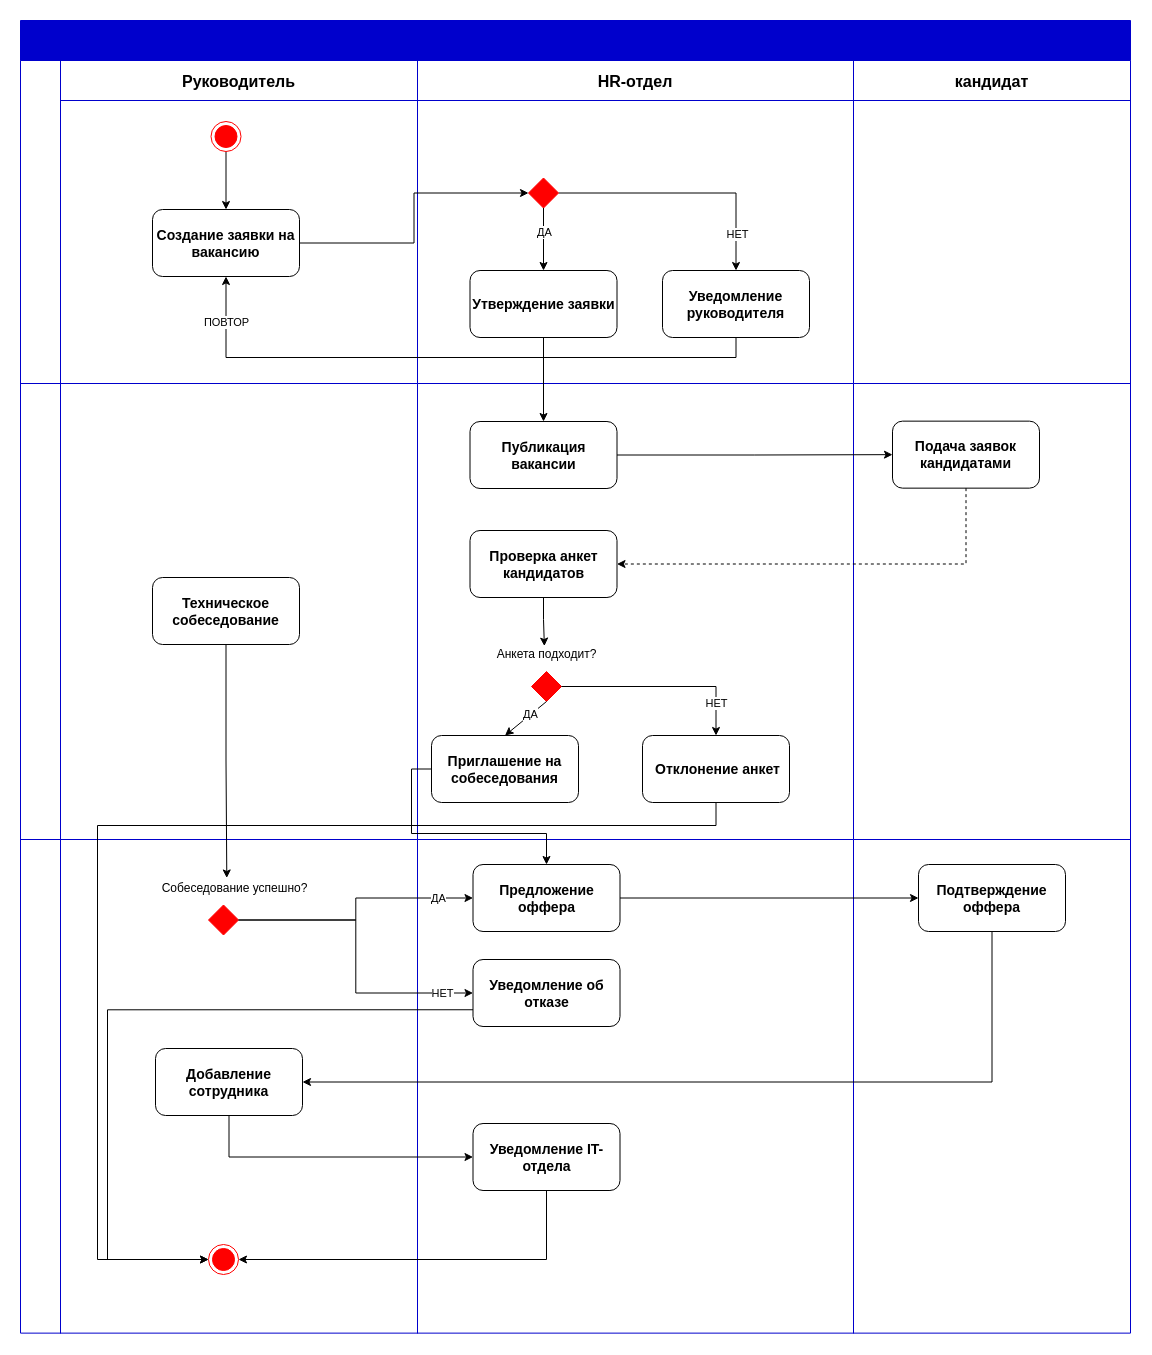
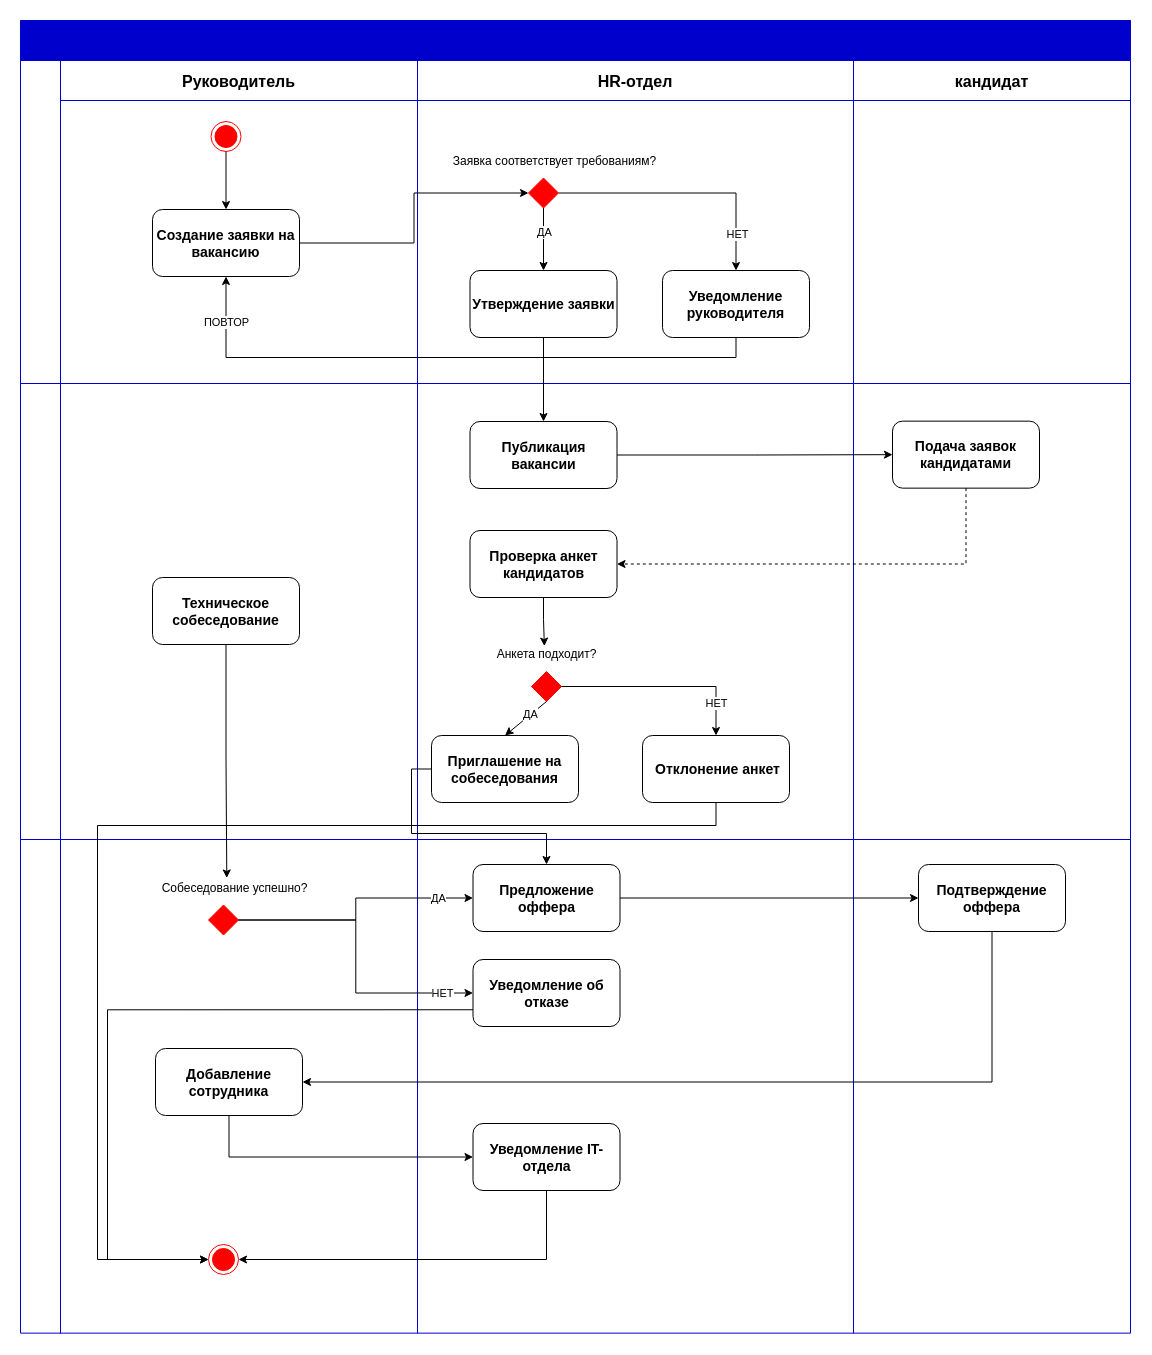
  <mxCell id="0" />
  <mxCell id="1" parent="0" />
  <mxCell id="2" value="" style="shape=table;childLayout=tableLayout;startSize=40;collapsible=0;recursiveResize=0;expand=0;fontSize=16;fontStyle=1;fillColor=#0000CC;fontColor=#ffffff;strokeColor=#0000CC;" vertex="1" parent="1"><mxGeometry x="20" y="20" width="1110" height="1312.631" as="geometry" /></mxCell>
  <mxCell id="3" value="" style="shape=tableRow;horizontal=0;swimlaneHead=0;swimlaneBody=0;top=0;left=0;strokeColor=inherit;bottom=0;right=0;dropTarget=0;fontStyle=1;fillColor=none;points=[[0,0.5],[1,0.5]];portConstraint=eastwest;startSize=40;collapsible=0;recursiveResize=0;expand=0;fontSize=16;" vertex="1" parent="2"><mxGeometry y="40" width="1110" height="323" as="geometry" /></mxCell>
  <mxCell id="4" value="Руководитель" style="swimlane;swimlaneHead=0;swimlaneBody=0;fontStyle=1;strokeColor=inherit;connectable=0;fillColor=none;startSize=40;collapsible=0;recursiveResize=0;expand=0;fontSize=16;" vertex="1" parent="3"><mxGeometry x="40" width="357" height="323" as="geometry"><mxRectangle width="357" height="323" as="alternateBounds" /></mxGeometry></mxCell>
  <mxCell id="5" style="edgeStyle=orthogonalEdgeStyle;rounded=0;orthogonalLoop=1;jettySize=auto;html=1;exitX=0.5;exitY=1;exitDx=0;exitDy=0;entryX=0.5;entryY=0;entryDx=0;entryDy=0;" edge="1" parent="4" source="6" target="7"><mxGeometry relative="1" as="geometry" /></mxCell>
  <mxCell id="6" value="" style="ellipse;html=1;shape=endState;fillColor=#FF0000;fontColor=#ffffff;strokeColor=#FF0000;" vertex="1" parent="4"><mxGeometry x="150.5" y="61" width="30" height="30" as="geometry" /></mxCell>
  <mxCell id="7" value="&lt;b&gt;&lt;font style=&quot;font-size: 14px;&quot;&gt;Создание заявки на вакансию&lt;/font&gt;&lt;/b&gt;" style="rounded=1;whiteSpace=wrap;html=1;" vertex="1" parent="4"><mxGeometry x="92" y="149" width="147" height="67" as="geometry" /></mxCell>
  <mxCell id="8" value="HR-отдел" style="swimlane;swimlaneHead=0;swimlaneBody=0;fontStyle=1;strokeColor=inherit;connectable=0;fillColor=none;startSize=40;collapsible=0;recursiveResize=0;expand=0;fontSize=16;" vertex="1" parent="3"><mxGeometry x="397" width="436" height="323" as="geometry"><mxRectangle width="436" height="323" as="alternateBounds" /></mxGeometry></mxCell>
  <mxCell id="9" style="edgeStyle=orthogonalEdgeStyle;rounded=0;orthogonalLoop=1;jettySize=auto;html=1;exitX=0.5;exitY=1;exitDx=0;exitDy=0;entryX=0.5;entryY=0;entryDx=0;entryDy=0;" edge="1" parent="8" source="13" target="15"><mxGeometry relative="1" as="geometry" /></mxCell>
  <mxCell id="10" value="ДА" style="edgeLabel;html=1;align=center;verticalAlign=middle;resizable=0;points=[];" vertex="1" connectable="0" parent="9"><mxGeometry x="-0.197" relative="1" as="geometry"><mxPoint y="-1" as="offset" /></mxGeometry></mxCell>
  <mxCell id="11" style="edgeStyle=orthogonalEdgeStyle;rounded=0;orthogonalLoop=1;jettySize=auto;html=1;exitX=1;exitY=0.5;exitDx=0;exitDy=0;entryX=0.5;entryY=0;entryDx=0;entryDy=0;" edge="1" parent="8" source="13" target="16"><mxGeometry relative="1" as="geometry" /></mxCell>
  <mxCell id="12" value="НЕТ" style="edgeLabel;html=1;align=center;verticalAlign=middle;resizable=0;points=[];" vertex="1" connectable="0" parent="11"><mxGeometry x="0.707" y="1" relative="1" as="geometry"><mxPoint as="offset" /></mxGeometry></mxCell>
  <mxCell id="13" value="" style="rhombus;fillColor=#FF0000;strokeColor=#FF0000;fontColor=#ffffff;" vertex="1" parent="8"><mxGeometry x="111" y="117.5" width="30" height="30" as="geometry" /></mxCell>
+ <mxCell id="14" value="Заявка соответствует требованиям?" style="text;html=1;align=center;verticalAlign=middle;resizable=0;points=[];autosize=1;strokeColor=none;fillColor=none;" vertex="1" parent="8"><mxGeometry x="26" y="88" width="221" height="26" as="geometry" /></mxCell>
  <mxCell id="15" value="&lt;b&gt;&lt;font style=&quot;font-size: 14px;&quot;&gt;Утверждение заявки&lt;/font&gt;&lt;/b&gt;" style="rounded=1;whiteSpace=wrap;html=1;" vertex="1" parent="8"><mxGeometry x="52.5" y="210" width="147" height="67" as="geometry" /></mxCell>
  <mxCell id="16" value="&lt;font style=&quot;font-size: 14px;&quot;&gt;&lt;b&gt;Уведомление руководителя&lt;/b&gt;&lt;/font&gt;" style="rounded=1;whiteSpace=wrap;html=1;" vertex="1" parent="8"><mxGeometry x="245" y="210" width="147" height="67" as="geometry" /></mxCell>
  <mxCell id="17" value="кандидат" style="swimlane;swimlaneHead=0;swimlaneBody=0;fontStyle=1;strokeColor=inherit;connectable=0;fillColor=none;startSize=40;collapsible=0;recursiveResize=0;expand=0;fontSize=16;" vertex="1" parent="3"><mxGeometry x="833" width="277" height="323" as="geometry"><mxRectangle width="277" height="323" as="alternateBounds" /></mxGeometry></mxCell>
  <mxCell id="18" style="edgeStyle=orthogonalEdgeStyle;rounded=0;orthogonalLoop=1;jettySize=auto;html=1;exitX=1;exitY=0.5;exitDx=0;exitDy=0;entryX=0;entryY=0.5;entryDx=0;entryDy=0;" edge="1" parent="3" source="7" target="13"><mxGeometry relative="1" as="geometry" /></mxCell>
  <mxCell id="19" style="edgeStyle=orthogonalEdgeStyle;rounded=0;orthogonalLoop=1;jettySize=auto;html=1;exitX=0.5;exitY=1;exitDx=0;exitDy=0;entryX=0.5;entryY=1;entryDx=0;entryDy=0;" edge="1" parent="3" source="16" target="7"><mxGeometry relative="1" as="geometry" /></mxCell>
  <mxCell id="20" value="ПОВТОР" style="edgeLabel;html=1;align=center;verticalAlign=middle;resizable=0;points=[];" vertex="1" connectable="0" parent="19"><mxGeometry x="0.853" relative="1" as="geometry"><mxPoint as="offset" /></mxGeometry></mxCell>
  <mxCell id="21" value="" style="shape=tableRow;horizontal=0;swimlaneHead=0;swimlaneBody=0;top=0;left=0;strokeColor=inherit;bottom=0;right=0;dropTarget=0;fontStyle=1;fillColor=none;points=[[0,0.5],[1,0.5]];portConstraint=eastwest;startSize=40;collapsible=0;recursiveResize=0;expand=0;fontSize=16;" vertex="1" parent="2"><mxGeometry y="363" width="1110" height="456" as="geometry" /></mxCell>
  <mxCell id="22" value="" style="swimlane;swimlaneHead=0;swimlaneBody=0;fontStyle=0;connectable=0;strokeColor=inherit;fillColor=none;startSize=0;collapsible=0;recursiveResize=0;expand=0;fontSize=16;" vertex="1" parent="21"><mxGeometry x="40" width="357" height="456" as="geometry"><mxRectangle width="357" height="456" as="alternateBounds" /></mxGeometry></mxCell>
  <mxCell id="23" value="&lt;font style=&quot;font-size: 14px;&quot;&gt;&lt;b&gt;Техническое собеседование&lt;/b&gt;&lt;/font&gt;" style="rounded=1;whiteSpace=wrap;html=1;" vertex="1" parent="22"><mxGeometry x="92" y="194" width="147" height="67" as="geometry" /></mxCell>
  <mxCell id="24" value="" style="swimlane;swimlaneHead=0;swimlaneBody=0;fontStyle=0;connectable=0;strokeColor=inherit;fillColor=none;startSize=0;collapsible=0;recursiveResize=0;expand=0;fontSize=16;" vertex="1" parent="21"><mxGeometry x="397" width="436" height="456" as="geometry"><mxRectangle width="436" height="456" as="alternateBounds" /></mxGeometry></mxCell>
  <mxCell id="25" value="&lt;font style=&quot;font-size: 14px;&quot;&gt;&lt;b&gt;Публикация вакансии&lt;/b&gt;&lt;/font&gt;" style="rounded=1;whiteSpace=wrap;html=1;" vertex="1" parent="24"><mxGeometry x="52.5" y="38" width="147" height="67" as="geometry" /></mxCell>
  <mxCell id="26" value="&lt;font style=&quot;font-size: 14px;&quot;&gt;&lt;b&gt;Проверка анкет кандидатов&lt;/b&gt;&lt;/font&gt;" style="rounded=1;whiteSpace=wrap;html=1;" vertex="1" parent="24"><mxGeometry x="52.5" y="147" width="147" height="67" as="geometry" /></mxCell>
  <mxCell id="27" value="&lt;font style=&quot;font-size: 14px;&quot;&gt;&lt;b&gt;Приглашение на собеседования&lt;/b&gt;&lt;/font&gt;" style="rounded=1;whiteSpace=wrap;html=1;" vertex="1" parent="24"><mxGeometry x="14" y="352" width="147" height="67" as="geometry" /></mxCell>
  <mxCell id="28" value="&lt;font style=&quot;font-size: 14px;&quot;&gt;&lt;b&gt;&amp;nbsp;Отклонение анкет&lt;/b&gt;&lt;/font&gt;" style="rounded=1;whiteSpace=wrap;html=1;" vertex="1" parent="24"><mxGeometry x="225" y="352" width="147" height="67" as="geometry" /></mxCell>
  <mxCell id="29" value="" style="swimlane;swimlaneHead=0;swimlaneBody=0;fontStyle=0;connectable=0;strokeColor=inherit;fillColor=none;startSize=0;collapsible=0;recursiveResize=0;expand=0;fontSize=16;" vertex="1" parent="21"><mxGeometry x="833" width="277" height="456" as="geometry"><mxRectangle width="277" height="456" as="alternateBounds" /></mxGeometry></mxCell>
  <mxCell id="30" value="&lt;font style=&quot;font-size: 14px;&quot;&gt;&lt;b&gt;Подача заявок кандидатами&lt;/b&gt;&lt;/font&gt;" style="rounded=1;whiteSpace=wrap;html=1;" vertex="1" parent="29"><mxGeometry x="39" y="37.65" width="147" height="67" as="geometry" /></mxCell>
  <mxCell id="31" style="edgeStyle=orthogonalEdgeStyle;rounded=0;orthogonalLoop=1;jettySize=auto;html=1;exitX=1;exitY=0.5;exitDx=0;exitDy=0;entryX=0;entryY=0.5;entryDx=0;entryDy=0;" edge="1" parent="21" source="25" target="30"><mxGeometry relative="1" as="geometry" /></mxCell>
  <mxCell id="32" style="edgeStyle=orthogonalEdgeStyle;rounded=0;orthogonalLoop=1;jettySize=auto;html=1;exitX=0.5;exitY=1;exitDx=0;exitDy=0;entryX=1;entryY=0.5;entryDx=0;entryDy=0;dashed=1;" edge="1" parent="21" source="30" target="26"><mxGeometry relative="1" as="geometry" /></mxCell>
  <mxCell id="33" style="edgeStyle=orthogonalEdgeStyle;rounded=0;orthogonalLoop=1;jettySize=auto;html=1;exitX=0;exitY=0.5;exitDx=0;exitDy=0;" edge="1" parent="21" source="27" target="43"><mxGeometry relative="1" as="geometry" /></mxCell>
  <mxCell id="34" value="" style="shape=tableRow;horizontal=0;swimlaneHead=0;swimlaneBody=0;top=0;left=0;strokeColor=inherit;bottom=0;right=0;dropTarget=0;fontStyle=1;fillColor=none;points=[[0,0.5],[1,0.5]];portConstraint=eastwest;startSize=40;collapsible=0;recursiveResize=0;expand=0;fontSize=16;" vertex="1" parent="2"><mxGeometry y="819" width="1110" height="494" as="geometry" /></mxCell>
  <mxCell id="35" value="" style="swimlane;swimlaneHead=0;swimlaneBody=0;fontStyle=0;connectable=0;strokeColor=inherit;fillColor=none;startSize=0;collapsible=0;recursiveResize=0;expand=0;fontSize=16;" vertex="1" parent="34"><mxGeometry x="40" width="357" height="494" as="geometry"><mxRectangle width="357" height="494" as="alternateBounds" /></mxGeometry></mxCell>
  <mxCell id="36" value="" style="ellipse;html=1;shape=endState;fillColor=#FF0000;fontColor=#ffffff;strokeColor=#FF0000;" vertex="1" parent="35"><mxGeometry x="148" y="405" width="30" height="30" as="geometry" /></mxCell>
  <mxCell id="37" value="Собеседование успешно?" style="text;html=1;align=center;verticalAlign=middle;resizable=0;points=[];autosize=1;strokeColor=none;fillColor=none;" vertex="1" parent="35"><mxGeometry x="92" y="36" width="164" height="26" as="geometry" /></mxCell>
  <mxCell id="38" value="" style="rhombus;fillColor=#FF0000;strokeColor=#FF0000;fontColor=#ffffff;" vertex="1" parent="35"><mxGeometry x="148" y="65.5" width="30" height="30" as="geometry" /></mxCell>
  <mxCell id="39" value="&lt;font style=&quot;font-size: 14px;&quot;&gt;&lt;b&gt;Добавление сотрудника&lt;/b&gt;&lt;/font&gt;" style="rounded=1;whiteSpace=wrap;html=1;" vertex="1" parent="35"><mxGeometry x="95" y="209" width="147" height="67" as="geometry" /></mxCell>
  <mxCell id="40" value="" style="swimlane;swimlaneHead=0;swimlaneBody=0;fontStyle=0;connectable=0;strokeColor=inherit;fillColor=none;startSize=0;collapsible=0;recursiveResize=0;expand=0;fontSize=16;" vertex="1" parent="34"><mxGeometry x="397" width="436" height="494" as="geometry"><mxRectangle width="436" height="494" as="alternateBounds" /></mxGeometry></mxCell>
  <mxCell id="41" value="" style="rhombus;fillColor=#FF0000;strokeColor=#FF0000;fontColor=#ffffff;" vertex="1" parent="40"><mxGeometry x="114" y="-168" width="30" height="30" as="geometry" /></mxCell>
  <mxCell id="42" value="Анкета подходит?" style="text;html=1;align=center;verticalAlign=middle;resizable=0;points=[];autosize=1;strokeColor=none;fillColor=none;" vertex="1" parent="40"><mxGeometry x="70" y="-198" width="118" height="26" as="geometry" /></mxCell>
  <mxCell id="43" value="&lt;font style=&quot;font-size: 14px;&quot;&gt;&lt;b&gt;Предложение оффера&lt;/b&gt;&lt;/font&gt;" style="rounded=1;whiteSpace=wrap;html=1;" vertex="1" parent="40"><mxGeometry x="55.5" y="25" width="147" height="67" as="geometry" /></mxCell>
  <mxCell id="44" value="&lt;font style=&quot;font-size: 14px;&quot;&gt;&lt;b&gt;Уведомление об отказе&lt;/b&gt;&lt;/font&gt;" style="rounded=1;whiteSpace=wrap;html=1;" vertex="1" parent="40"><mxGeometry x="55.5" y="120" width="147" height="67" as="geometry" /></mxCell>
  <mxCell id="45" value="&lt;font style=&quot;font-size: 14px;&quot;&gt;&lt;b&gt;Уведомление IT-отдела&lt;/b&gt;&lt;/font&gt;" style="rounded=1;whiteSpace=wrap;html=1;" vertex="1" parent="40"><mxGeometry x="55.5" y="284" width="147" height="67" as="geometry" /></mxCell>
  <mxCell id="46" value="" style="swimlane;swimlaneHead=0;swimlaneBody=0;fontStyle=0;connectable=0;strokeColor=inherit;fillColor=none;startSize=0;collapsible=0;recursiveResize=0;expand=0;fontSize=16;" vertex="1" parent="34"><mxGeometry x="833" width="277" height="494" as="geometry"><mxRectangle width="277" height="494" as="alternateBounds" /></mxGeometry></mxCell>
  <mxCell id="47" value="&lt;font style=&quot;font-size: 14px;&quot;&gt;&lt;b&gt;Подтверждение оффера&lt;/b&gt;&lt;/font&gt;" style="rounded=1;whiteSpace=wrap;html=1;" vertex="1" parent="46"><mxGeometry x="65" y="25" width="147" height="67" as="geometry" /></mxCell>
  <mxCell id="48" style="edgeStyle=orthogonalEdgeStyle;rounded=0;orthogonalLoop=1;jettySize=auto;html=1;exitX=1;exitY=0.5;exitDx=0;exitDy=0;entryX=0;entryY=0.5;entryDx=0;entryDy=0;" edge="1" parent="34" source="38" target="43"><mxGeometry relative="1" as="geometry" /></mxCell>
  <mxCell id="49" value="ДА" style="edgeLabel;html=1;align=center;verticalAlign=middle;resizable=0;points=[];" vertex="1" connectable="0" parent="48"><mxGeometry x="0.725" relative="1" as="geometry"><mxPoint as="offset" /></mxGeometry></mxCell>
  <mxCell id="50" style="edgeStyle=orthogonalEdgeStyle;rounded=0;orthogonalLoop=1;jettySize=auto;html=1;exitX=1;exitY=0.5;exitDx=0;exitDy=0;entryX=0;entryY=0.5;entryDx=0;entryDy=0;" edge="1" parent="34" source="38" target="44"><mxGeometry relative="1" as="geometry" /></mxCell>
  <mxCell id="51" value="НЕТ" style="edgeLabel;html=1;align=center;verticalAlign=middle;resizable=0;points=[];" vertex="1" connectable="0" parent="50"><mxGeometry x="0.793" relative="1" as="geometry"><mxPoint as="offset" /></mxGeometry></mxCell>
  <mxCell id="52" style="edgeStyle=orthogonalEdgeStyle;rounded=0;orthogonalLoop=1;jettySize=auto;html=1;exitX=1;exitY=0.5;exitDx=0;exitDy=0;entryX=0;entryY=0.5;entryDx=0;entryDy=0;" edge="1" parent="34" source="43" target="47"><mxGeometry relative="1" as="geometry" /></mxCell>
  <mxCell id="53" style="edgeStyle=orthogonalEdgeStyle;rounded=0;orthogonalLoop=1;jettySize=auto;html=1;exitX=0.5;exitY=1;exitDx=0;exitDy=0;entryX=1;entryY=0.5;entryDx=0;entryDy=0;" edge="1" parent="34" source="47" target="39"><mxGeometry relative="1" as="geometry" /></mxCell>
  <mxCell id="54" style="edgeStyle=orthogonalEdgeStyle;rounded=0;orthogonalLoop=1;jettySize=auto;html=1;exitX=0.5;exitY=1;exitDx=0;exitDy=0;entryX=0;entryY=0.5;entryDx=0;entryDy=0;" edge="1" parent="34" source="39" target="45"><mxGeometry relative="1" as="geometry" /></mxCell>
  <mxCell id="55" style="edgeStyle=orthogonalEdgeStyle;rounded=0;orthogonalLoop=1;jettySize=auto;html=1;exitX=0.5;exitY=1;exitDx=0;exitDy=0;entryX=1;entryY=0.5;entryDx=0;entryDy=0;" edge="1" parent="34" source="45" target="36"><mxGeometry relative="1" as="geometry" /></mxCell>
  <mxCell id="56" style="edgeStyle=orthogonalEdgeStyle;rounded=0;orthogonalLoop=1;jettySize=auto;html=1;exitX=0;exitY=0.75;exitDx=0;exitDy=0;entryX=0;entryY=0.5;entryDx=0;entryDy=0;" edge="1" parent="34" source="44" target="36"><mxGeometry relative="1" as="geometry"><Array as="points"><mxPoint x="87" y="170" /><mxPoint x="87" y="420" /></Array></mxGeometry></mxCell>
  <mxCell id="57" style="edgeStyle=orthogonalEdgeStyle;rounded=0;orthogonalLoop=1;jettySize=auto;html=1;exitX=0.5;exitY=1;exitDx=0;exitDy=0;entryX=0.5;entryY=0;entryDx=0;entryDy=0;" edge="1" parent="2" source="15" target="25"><mxGeometry relative="1" as="geometry" /></mxCell>
  <mxCell id="58" style="edgeStyle=orthogonalEdgeStyle;rounded=0;orthogonalLoop=1;jettySize=auto;html=1;exitX=0.5;exitY=1;exitDx=0;exitDy=0;entryX=0.482;entryY=0.176;entryDx=0;entryDy=0;entryPerimeter=0;" edge="1" parent="2" source="26" target="42"><mxGeometry relative="1" as="geometry" /></mxCell>
  <mxCell id="59" style="rounded=0;orthogonalLoop=1;jettySize=auto;html=1;exitX=0.5;exitY=1;exitDx=0;exitDy=0;entryX=0.5;entryY=0;entryDx=0;entryDy=0;" edge="1" parent="2" source="41" target="27"><mxGeometry relative="1" as="geometry" /></mxCell>
  <mxCell id="60" value="ДА" style="edgeLabel;html=1;align=center;verticalAlign=middle;resizable=0;points=[];" vertex="1" connectable="0" parent="59"><mxGeometry x="-0.209" y="-1" relative="1" as="geometry"><mxPoint as="offset" /></mxGeometry></mxCell>
  <mxCell id="61" style="edgeStyle=orthogonalEdgeStyle;rounded=0;orthogonalLoop=1;jettySize=auto;html=1;exitX=1;exitY=0.5;exitDx=0;exitDy=0;entryX=0.5;entryY=0;entryDx=0;entryDy=0;" edge="1" parent="2" source="41" target="28"><mxGeometry relative="1" as="geometry" /></mxCell>
  <mxCell id="62" value="НЕТ" style="edgeLabel;html=1;align=center;verticalAlign=middle;resizable=0;points=[];" vertex="1" connectable="0" parent="61"><mxGeometry x="0.682" relative="1" as="geometry"><mxPoint as="offset" /></mxGeometry></mxCell>
  <mxCell id="63" style="edgeStyle=orthogonalEdgeStyle;rounded=0;orthogonalLoop=1;jettySize=auto;html=1;exitX=0.5;exitY=1;exitDx=0;exitDy=0;entryX=0.453;entryY=0.095;entryDx=0;entryDy=0;entryPerimeter=0;" edge="1" parent="2" source="23" target="37"><mxGeometry relative="1" as="geometry" /></mxCell>
  <mxCell id="64" style="edgeStyle=orthogonalEdgeStyle;rounded=0;orthogonalLoop=1;jettySize=auto;html=1;exitX=0.5;exitY=1;exitDx=0;exitDy=0;entryX=0;entryY=0.5;entryDx=0;entryDy=0;" edge="1" parent="2" source="28" target="36"><mxGeometry relative="1" as="geometry"><Array as="points"><mxPoint x="695" y="805" /><mxPoint x="77" y="805" /><mxPoint x="77" y="1239" /></Array></mxGeometry></mxCell>
